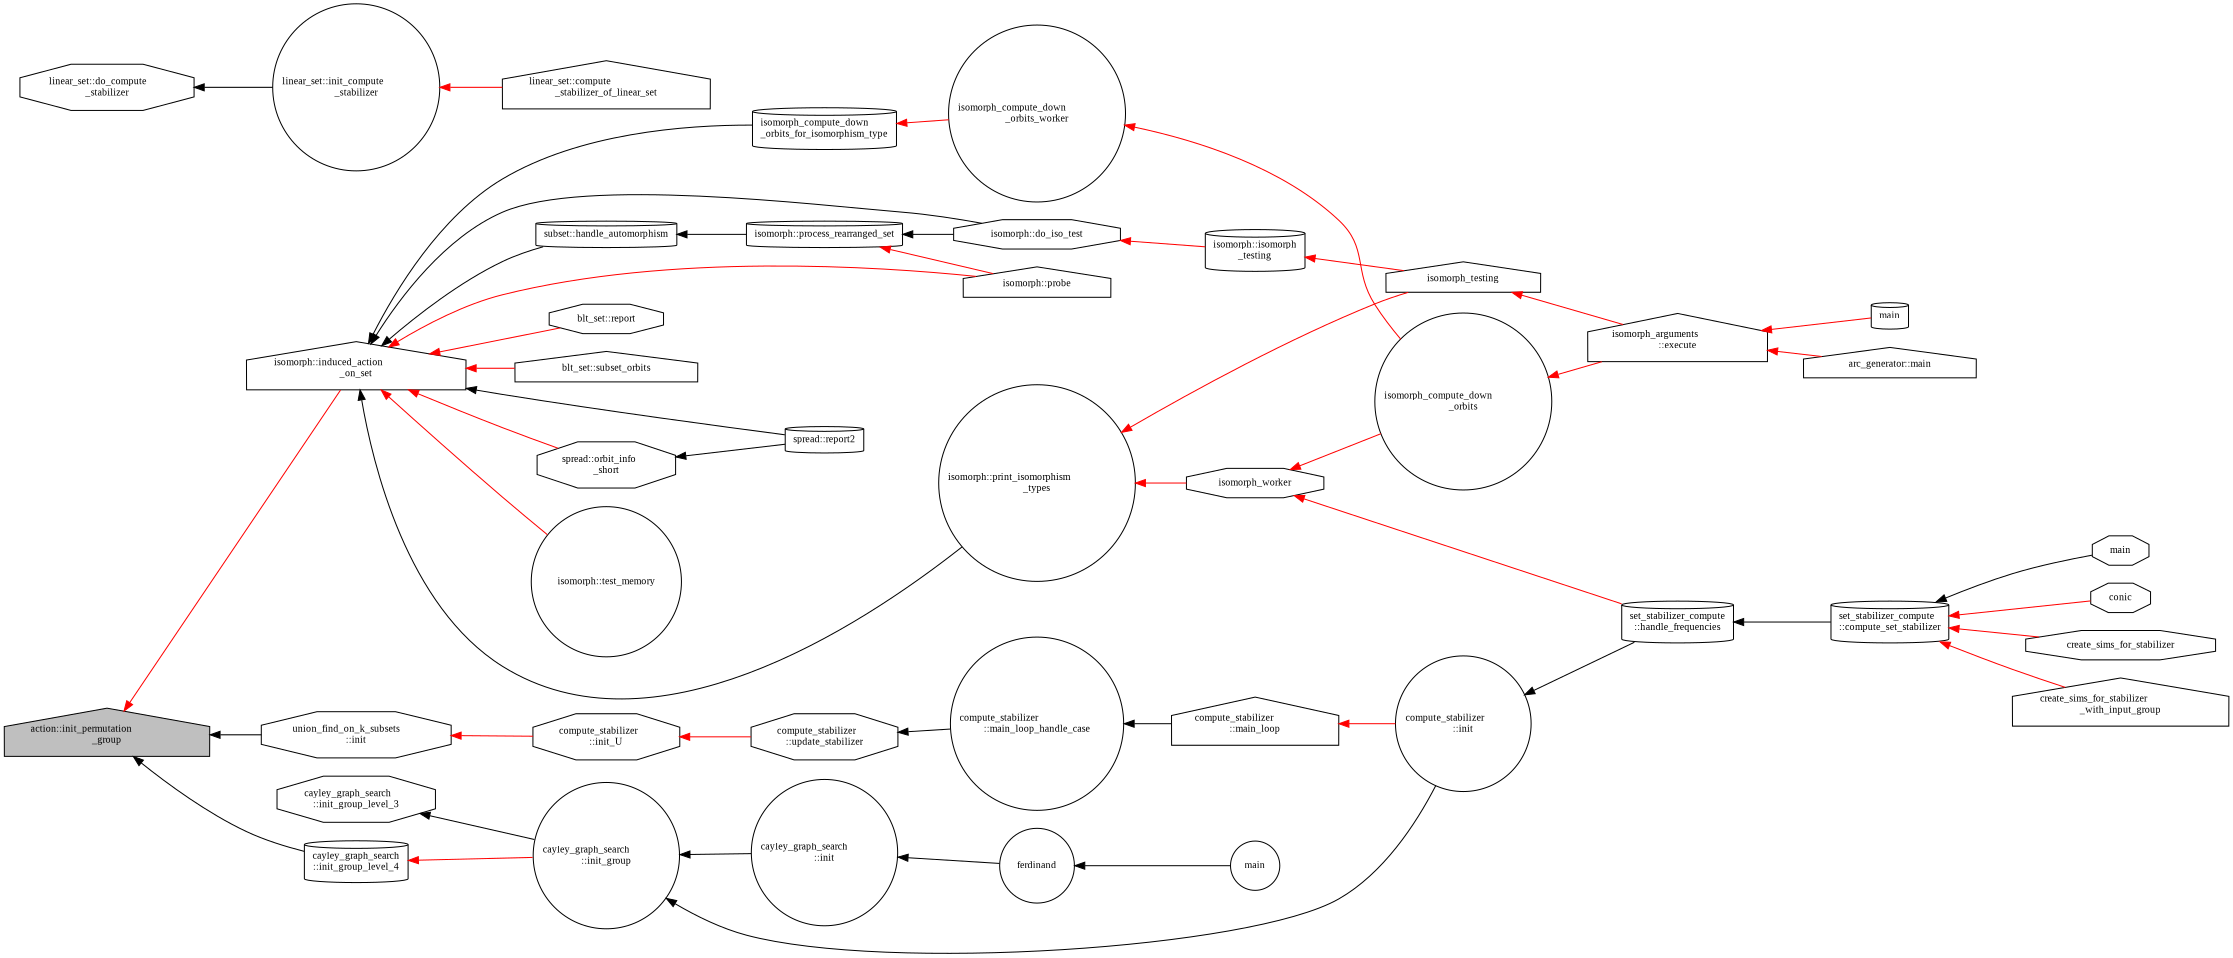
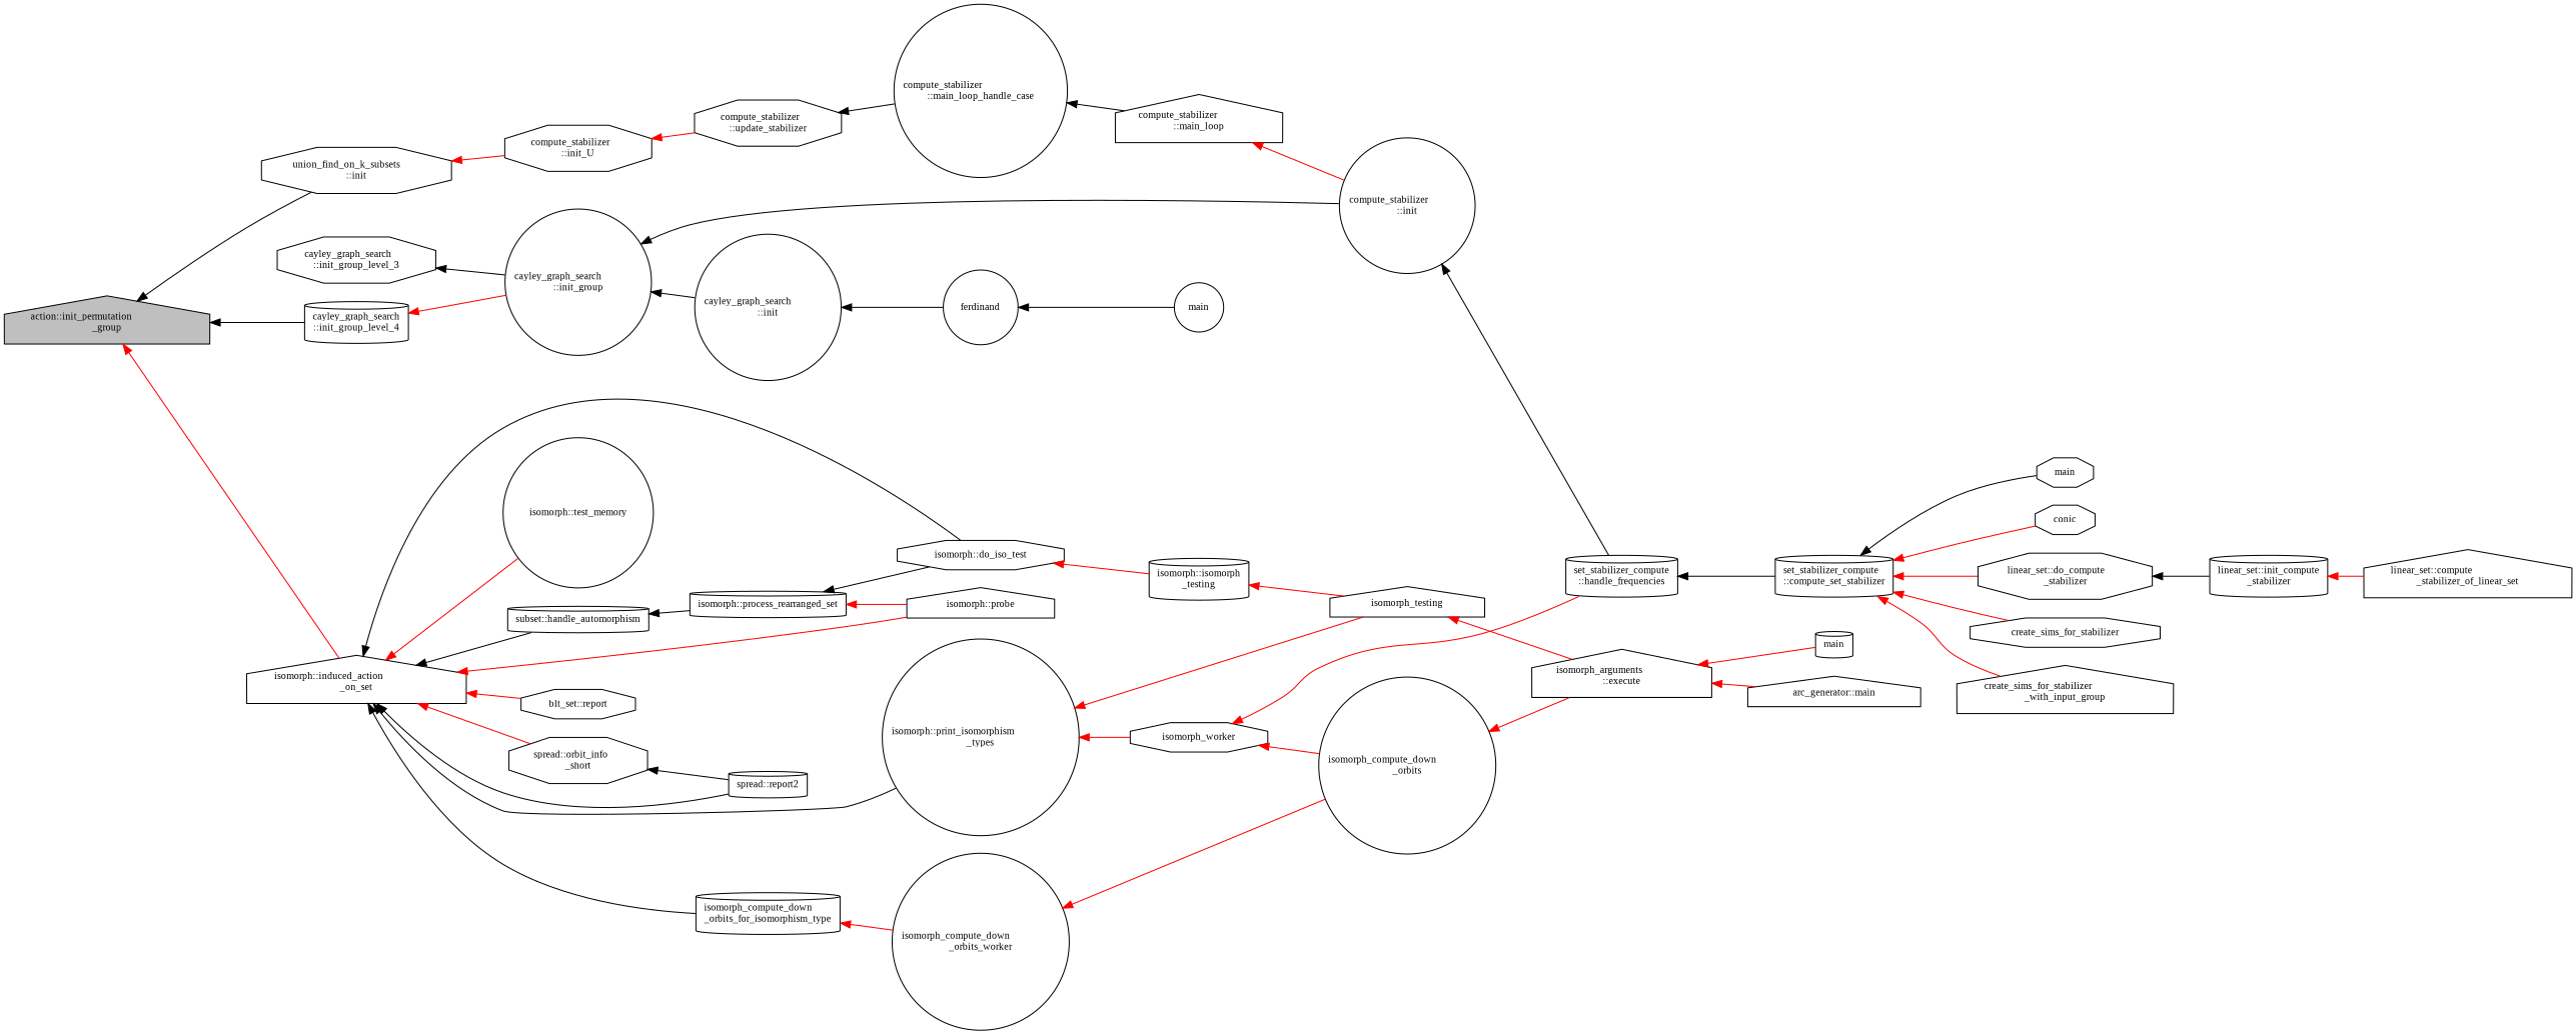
  digraph {
    fontname="Liberation Serif"
    rankdir=LR
    node [color=black fillcolor=white fontname="Liberation Serif" fontsize=10 shape=octagon style=filled]
    edge [color=red dir=back fontname="Liberation Serif" fontsize=10 labelfontname=Helvetica labelfontsize=10 style=solid]
    n1 [fillcolor=grey75 fontcolor=black height=0.2 label="action::init_permutation\l_group" shape=house width=0.4]
    n2 [height=0.2 label="cayley_graph_search\l::init_group_level_4" shape=cylinder width=0.4]
    n3 [height=0.2 label="union_find_on_k_subsets\l::init" width=0.4]
    n4 [height=0.2 label="isomorph::induced_action\l_on_set" shape=house width=0.4]
    n5 [height=0.2 label="cayley_graph_search\l::init_group_level_3" width=0.4]
    n6 [height=0.2 label="cayley_graph_search\l::init_group" shape=circle width=0.4]
    n7 [height=0.2 label="compute_stabilizer\l::init_U" width=0.4]
    n8 [height=0.2 label="blt_set::report" width=0.4]
-   n9 [height=0.2 label="blt_set::subset_orbits" shape=house width=0.4]
    n10 [height=0.2 label="spread::report2" shape=cylinder width=0.4]
    n11 [height=0.2 label="spread::orbit_info\l_short" width=0.4]
    n12 [height=0.2 label="isomorph::test_memory" shape=circle width=0.4]
    n13 [height=0.2 label="isomorph::print_isomorphism\l_types" shape=circle width=0.4]
    n14 [height=0.2 label="isomorph_compute_down\l_orbits_for_isomorphism_type" shape=cylinder width=0.4]
    n15 [height=0.2 label="isomorph::probe" shape=house width=0.4]
    n16 [height=0.2 label="isomorph::do_iso_test" width=0.4]
    n17 [height=0.2 label="subset::handle_automorphism" shape=cylinder width=0.4]
    n18 [height=0.2 label="cayley_graph_search\l::init" shape=circle width=0.4]
    n19 [height=0.2 label="compute_stabilizer\l::init" shape=circle width=0.4]
    n20 [height=0.2 label=ferdinand shape=circle width=0.4]
    n21 [height=0.2 label=main shape=circle width=0.4]
    n22 [height=0.2 label="compute_stabilizer\l::update_stabilizer" width=0.4]
    n23 [height=0.2 label="set_stabilizer_compute\l::handle_frequencies" shape=cylinder width=0.4]
    n24 [height=0.2 label="compute_stabilizer\l::main_loop_handle_case" shape=circle width=0.4]
    n25 [height=0.2 label="set_stabilizer_compute\l::compute_set_stabilizer" shape=cylinder width=0.4]
    n26 [height=0.2 label=main width=0.4]
    n27 [height=0.2 label=conic width=0.4]
    n28 [height=0.2 label="linear_set::do_compute\l_stabilizer" width=0.4]
    n29 [height=0.2 label=create_sims_for_stabilizer width=0.4]
    n30 [height=0.2 label="create_sims_for_stabilizer\l_with_input_group" shape=house width=0.4]
-   n31 [height=0.2 label="linear_set::init_compute\l_stabilizer" shape=circle width=0.4]
+   n31 [height=0.2 label="linear_set::init_compute\l_stabilizer" shape=cylinder width=0.4]
    n32 [height=0.2 label="linear_set::compute\l_stabilizer_of_linear_set" shape=house width=0.4]
    n33 [height=0.2 label="compute_stabilizer\l::main_loop" shape=house width=0.4]
    n34 [height=0.2 label=isomorph_testing shape=house width=0.4]
    n35 [height=0.2 label=isomorph_worker width=0.4]
    n36 [height=0.2 label="isomorph_compute_down\l_orbits_worker" shape=circle width=0.4]
    n37 [height=0.2 label="isomorph::isomorph\l_testing" shape=cylinder width=0.4]
    n38 [height=0.2 label="isomorph::process_rearranged_set" shape=cylinder width=0.4]
    n39 [height=0.2 label="isomorph_arguments\l::execute" shape=house width=0.4]
    n40 [height=0.2 label="isomorph_compute_down\l_orbits" shape=circle width=0.4]
    n41 [height=0.2 label=main shape=cylinder width=0.4]
    n42 [height=0.2 label="arc_generator::main" shape=house width=0.4]
    n1 -> n2 [color=black]
    n1 -> n3 [color=black]
    n1 -> n4
    n2 -> n6
    n3 -> n7
    n4 -> n8
-   n4 -> n9
    n4 -> n10 [color=black]
    n4 -> n11
    n4 -> n12
    n4 -> n13 [color=black]
    n4 -> n14 [color=black]
    n4 -> n15
    n4 -> n16 [color=black]
    n4 -> n17 [color=black]
    n5 -> n6 [color=black]
    n6 -> n18 [color=black]
    n6 -> n19 [color=black]
    n7 -> n22
    n11 -> n10 [color=black]
    n13 -> n34
    n13 -> n35
    n14 -> n36
    n16 -> n37
    n17 -> n38 [color=black]
    n18 -> n20 [color=black]
    n19 -> n23 [color=black]
    n20 -> n21 [color=black]
    n22 -> n24 [color=black]
    n23 -> n25 [color=black]
    n24 -> n33 [color=black]
    n25 -> n26 [color=black]
    n25 -> n27
+   n25 -> n28
    n25 -> n29
    n25 -> n30
    n28 -> n31 [color=black]
    n31 -> n32
    n33 -> n19
    n34 -> n39
    n35 -> n23
    n35 -> n40
    n36 -> n40
    n37 -> n34
    n38 -> n15
    n38 -> n16 [color=black]
    n39 -> n41
    n39 -> n42
    n40 -> n39
  }
